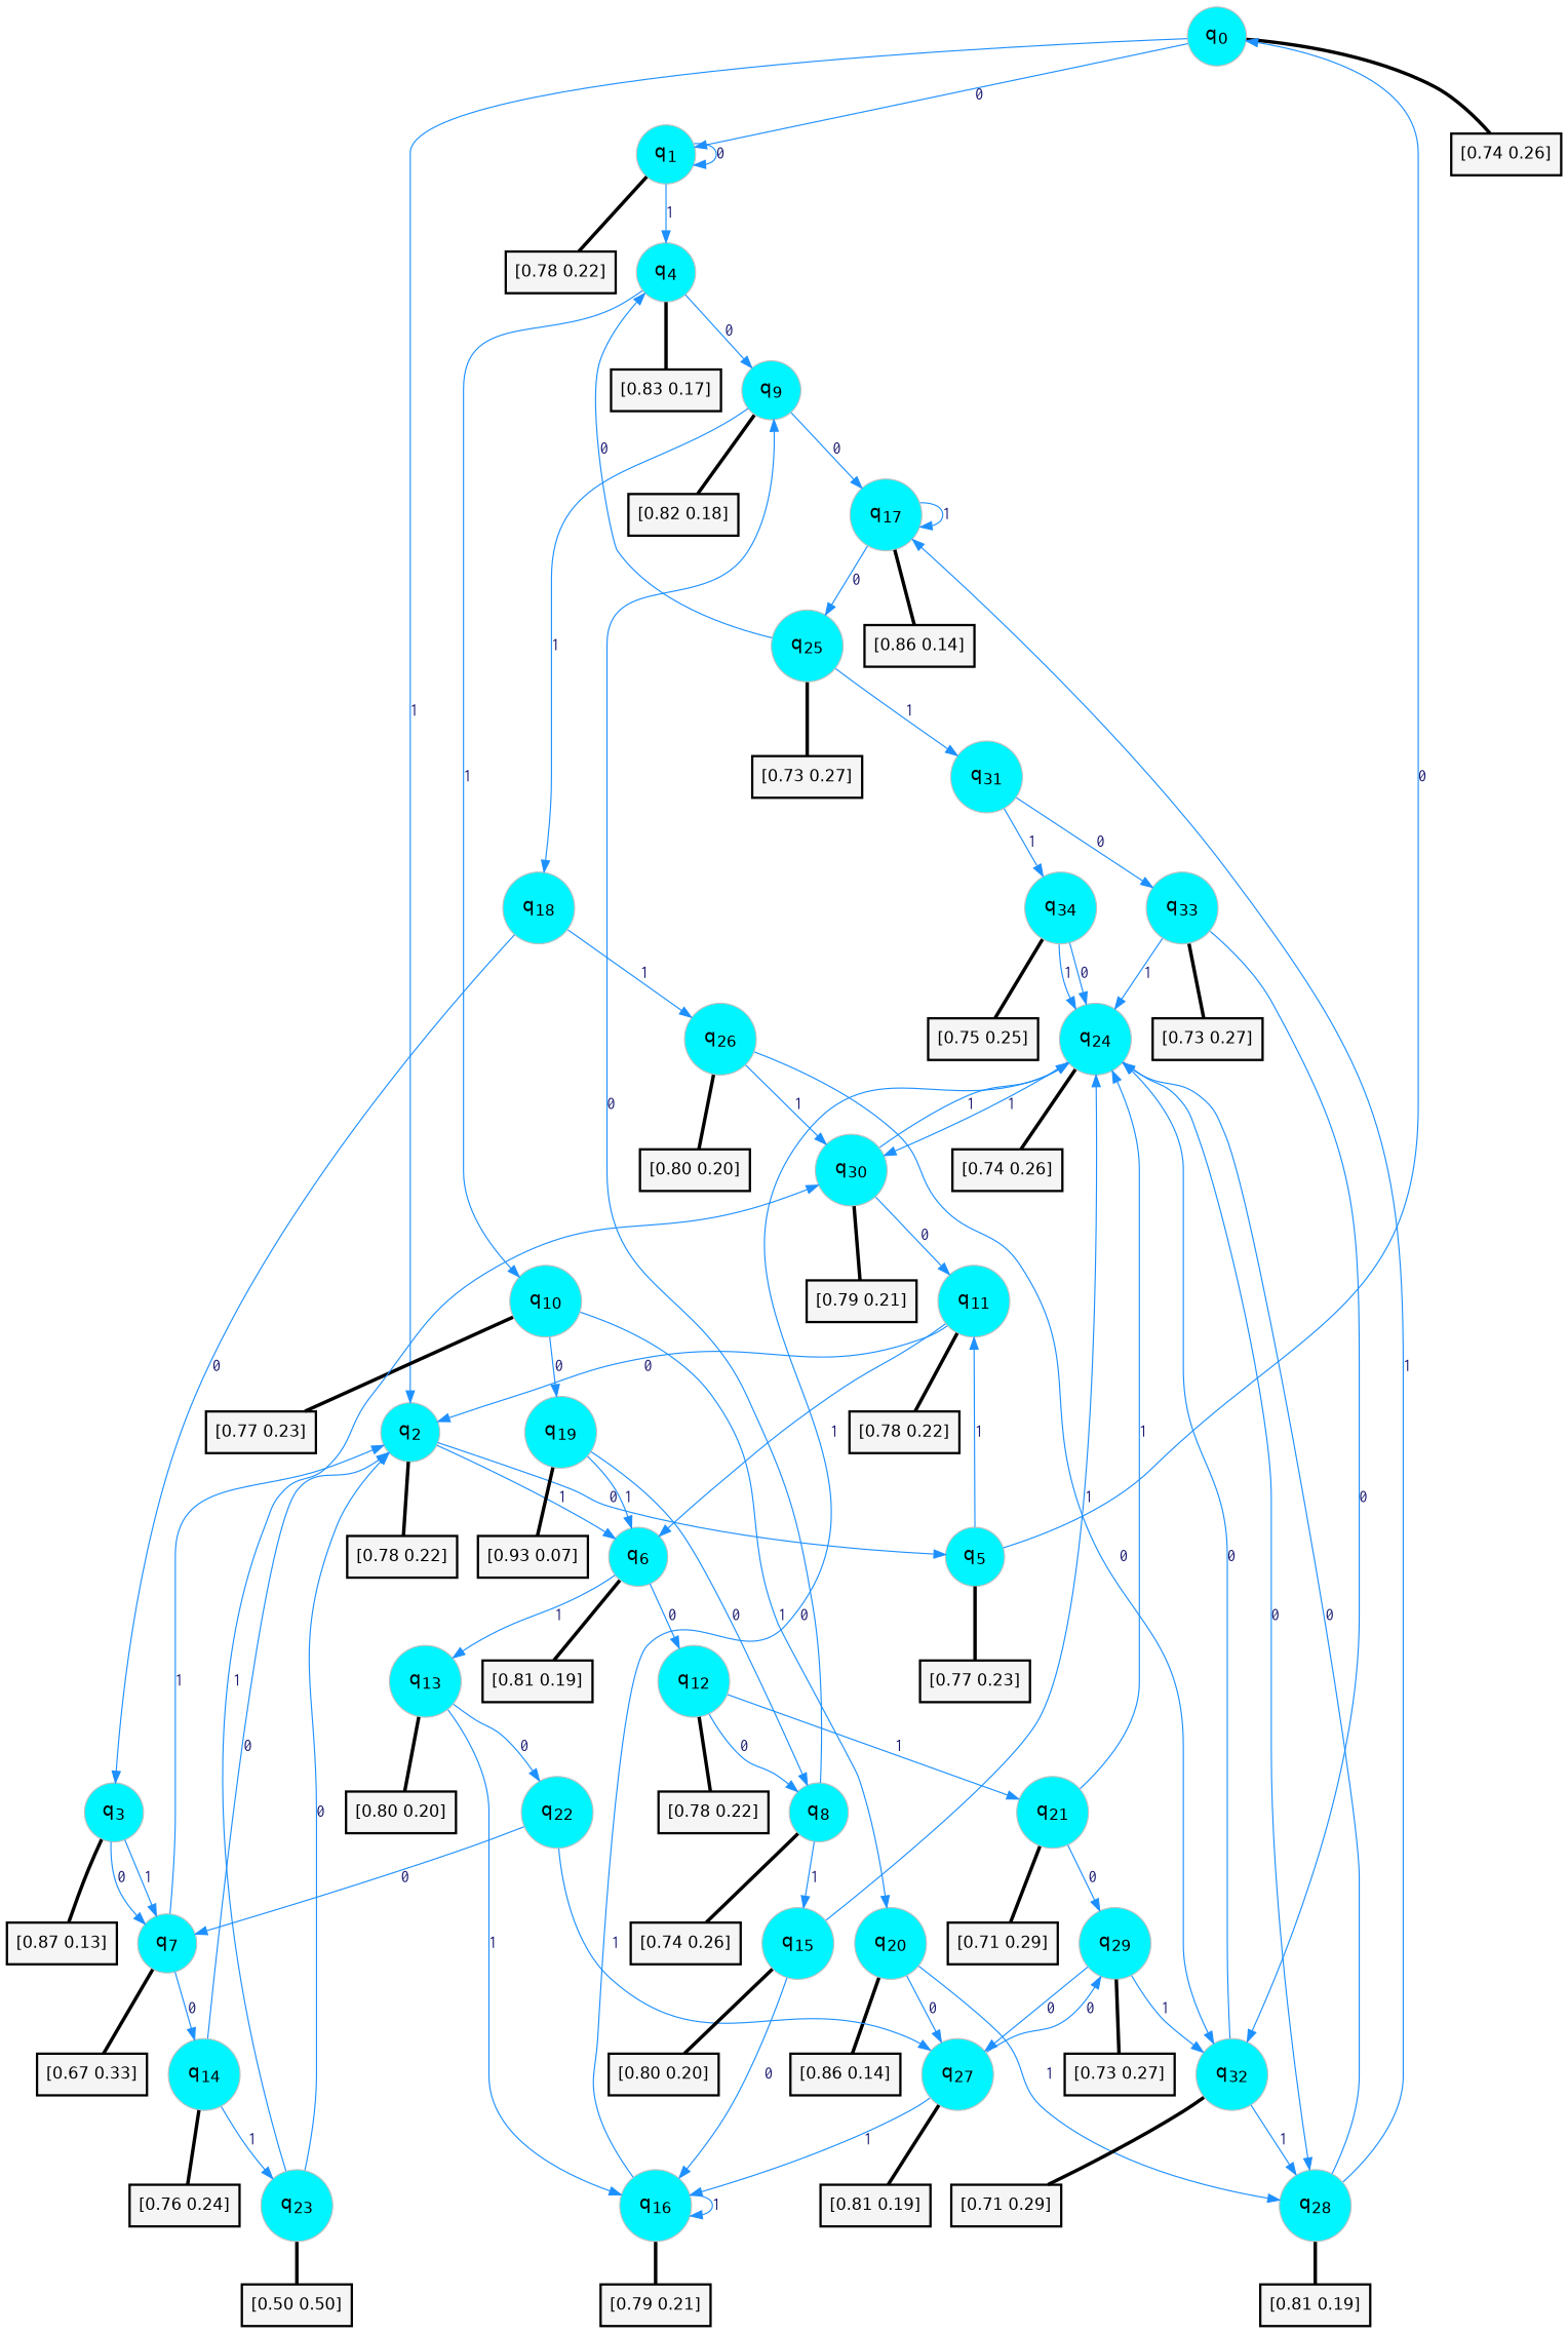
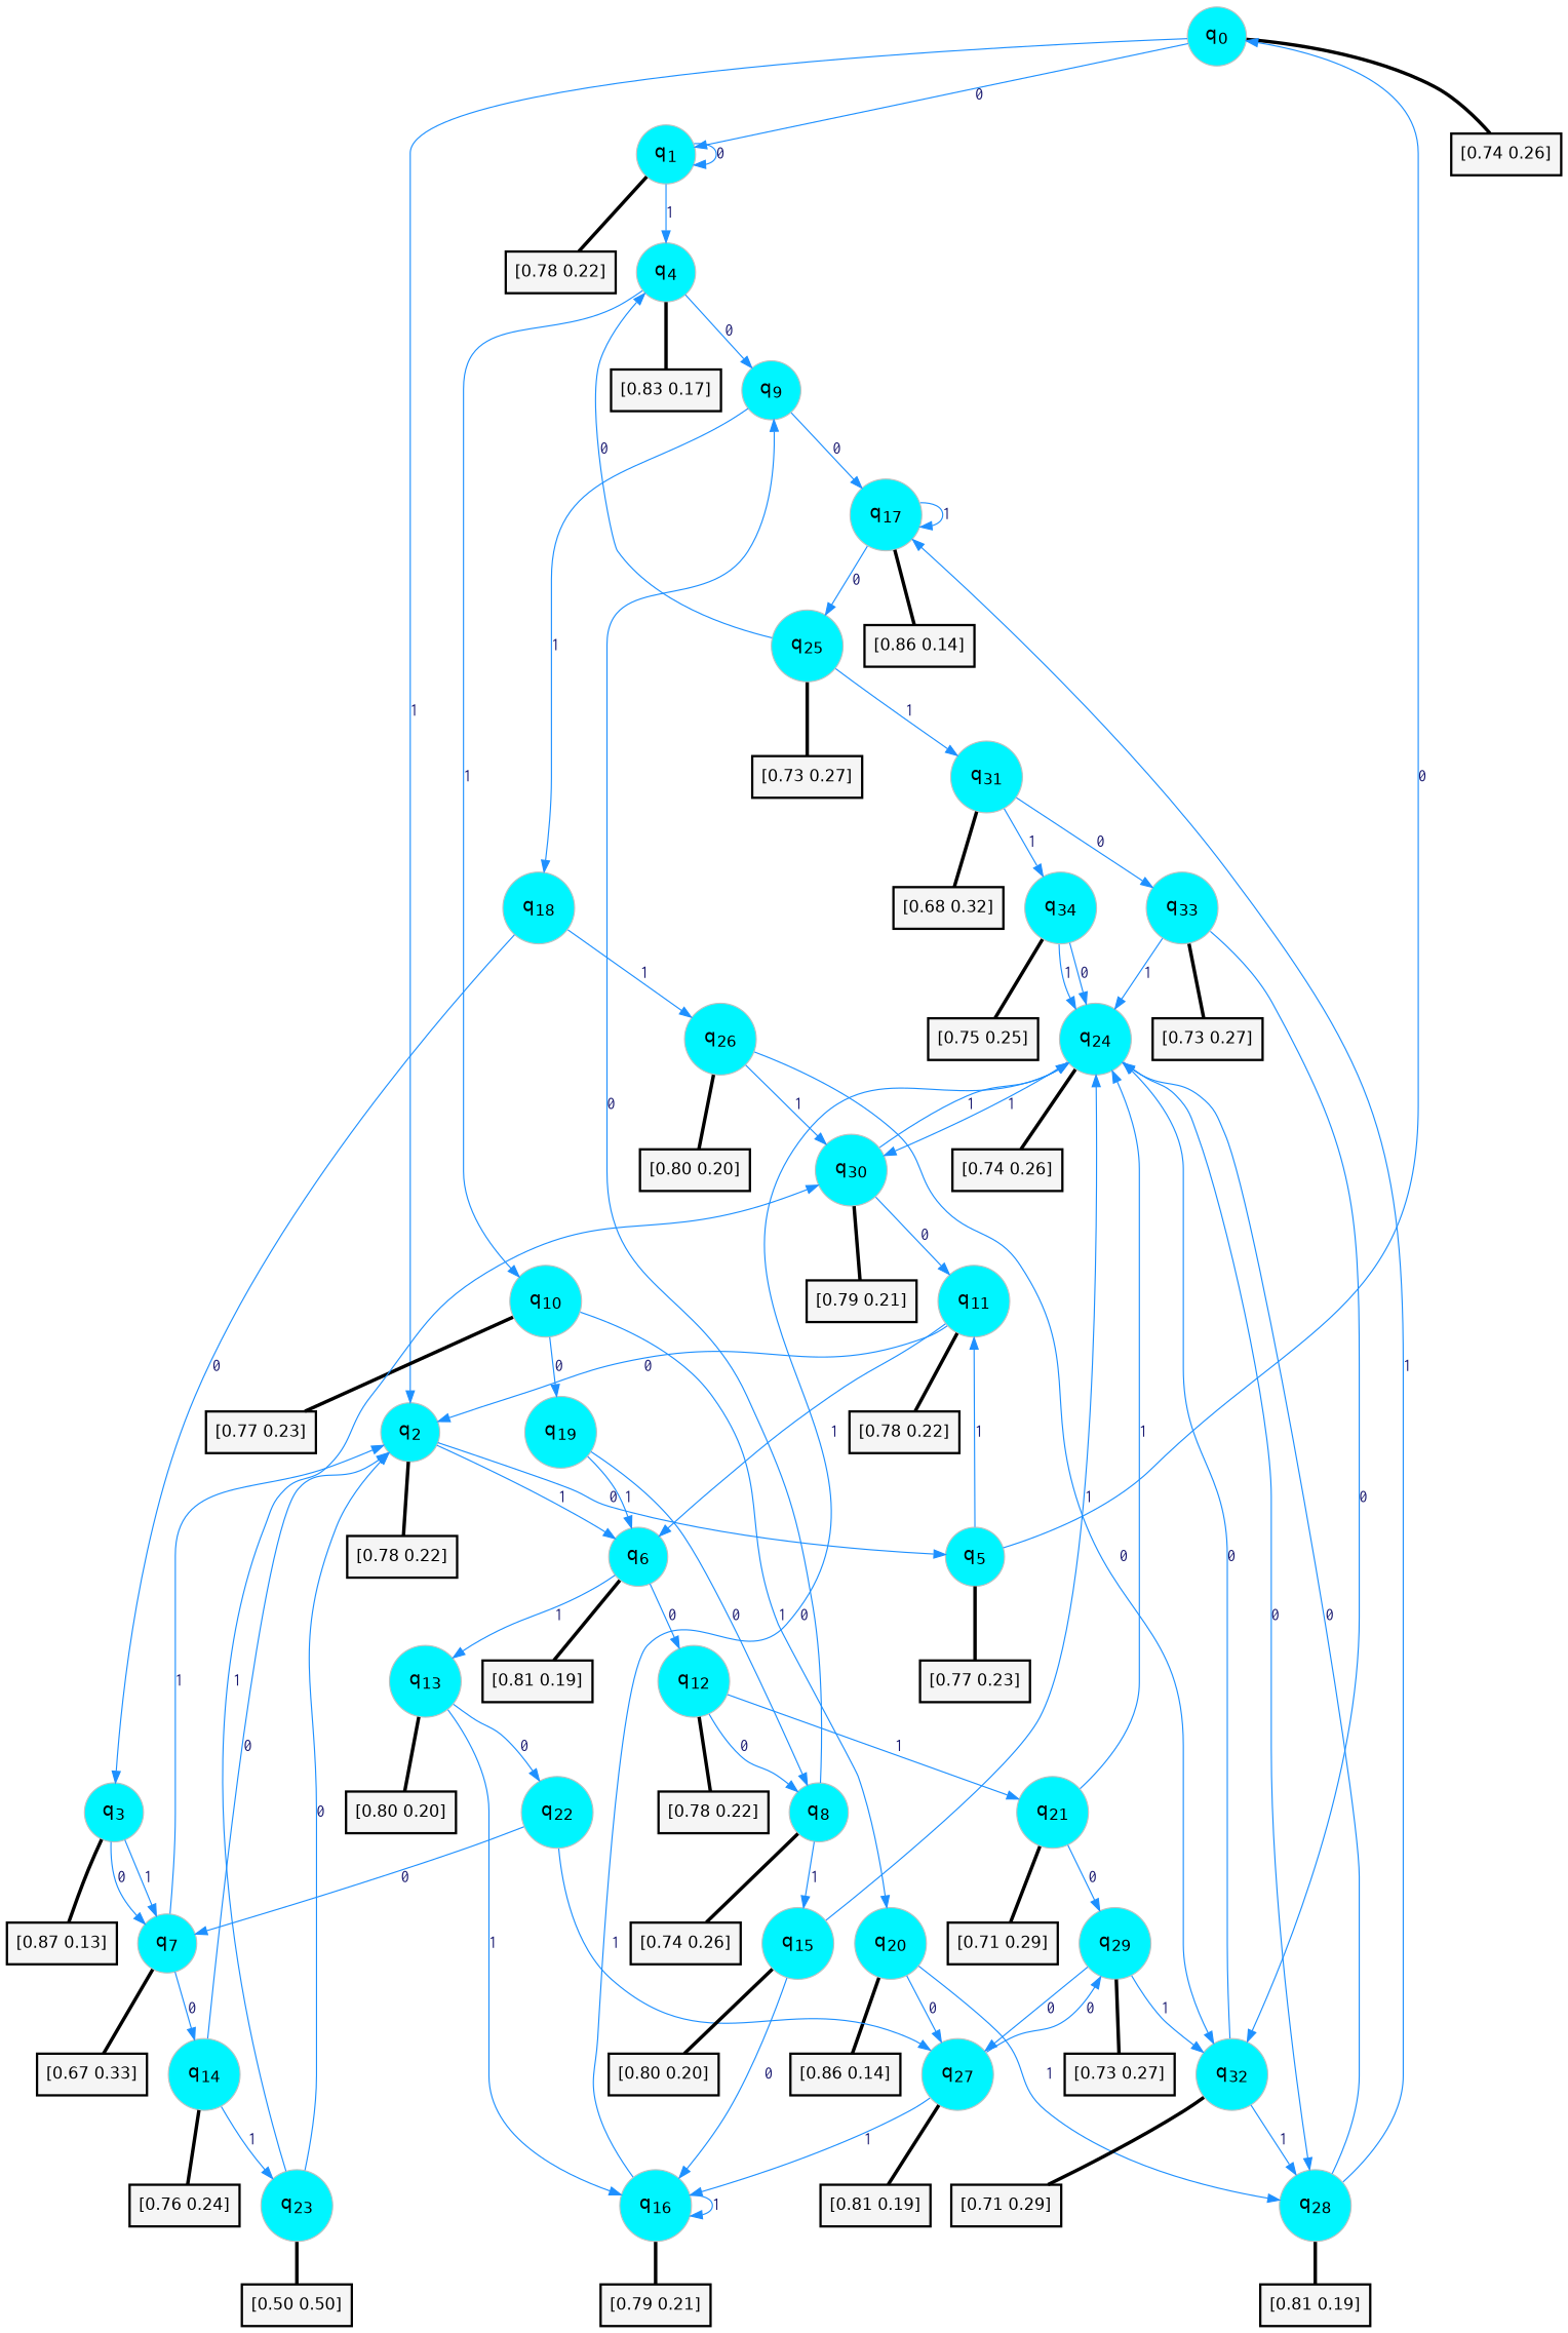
  digraph {
    rankdir=TD
    node [color=gray fillcolor=turquoise1 fontcolor=black fontname=Helvetica fontsize=16 fontweight=bold shape=circle style=filled]
    edge [arrowsize=1 color=dodgerblue1 fontcolor=midnightblue fontname=courier fontweight=bold penwidth=1 style=solid weight=20]
    n1 [label=<q<SUB>0</SUB>>]
    n2 [label=<q<SUB>1</SUB>>]
    n3 [label=<q<SUB>2</SUB>>]
    n4 [color=black fillcolor=whitesmoke fontsize=14 label="[0.74 0.26]" penwidth=2 shape=box]
    n5 [label=<q<SUB>4</SUB>>]
    n6 [color=black fillcolor=whitesmoke fontsize=14 label="[0.78 0.22]" penwidth=2 shape=box]
    n7 [label=<q<SUB>5</SUB>>]
    n8 [label=<q<SUB>6</SUB>>]
    n9 [color=black fillcolor=whitesmoke fontsize=14 label="[0.78 0.22]" penwidth=2 shape=box]
    n10 [label=<q<SUB>9</SUB>>]
    n11 [label=<q<SUB>10</SUB>>]
    n12 [color=black fillcolor=whitesmoke fontsize=14 label="[0.83 0.17]" penwidth=2 shape=box]
    n13 [label=<q<SUB>11</SUB>>]
    n14 [color=black fillcolor=whitesmoke fontsize=14 label="[0.77 0.23]" penwidth=2 shape=box]
    n15 [label=<q<SUB>12</SUB>>]
    n16 [label=<q<SUB>13</SUB>>]
    n17 [color=black fillcolor=whitesmoke fontsize=14 label="[0.81 0.19]" penwidth=2 shape=box]
    n18 [label=<q<SUB>3</SUB>>]
    n19 [label=<q<SUB>7</SUB>>]
    n20 [color=black fillcolor=whitesmoke fontsize=14 label="[0.87 0.13]" penwidth=2 shape=box]
    n21 [label=<q<SUB>14</SUB>>]
    n22 [color=black fillcolor=whitesmoke fontsize=14 label="[0.67 0.33]" penwidth=2 shape=box]
    n23 [label=<q<SUB>17</SUB>>]
    n24 [label=<q<SUB>18</SUB>>]
-   n25 [color=black fillcolor=whitesmoke fontsize=14 label="[0.82 0.18]" penwidth=2 shape=box]
    n26 [label=<q<SUB>19</SUB>>]
    n27 [label=<q<SUB>20</SUB>>]
    n28 [color=black fillcolor=whitesmoke fontsize=14 label="[0.77 0.23]" penwidth=2 shape=box]
    n29 [color=black fillcolor=whitesmoke fontsize=14 label="[0.78 0.22]" penwidth=2 shape=box]
    n30 [label=<q<SUB>8</SUB>>]
    n31 [label=<q<SUB>21</SUB>>]
    n32 [color=black fillcolor=whitesmoke fontsize=14 label="[0.78 0.22]" penwidth=2 shape=box]
    n33 [label=<q<SUB>16</SUB>>]
    n34 [label=<q<SUB>22</SUB>>]
    n35 [color=black fillcolor=whitesmoke fontsize=14 label="[0.80 0.20]" penwidth=2 shape=box]
    n36 [label=<q<SUB>23</SUB>>]
    n37 [color=black fillcolor=whitesmoke fontsize=14 label="[0.76 0.24]" penwidth=2 shape=box]
    n38 [label=<q<SUB>15</SUB>>]
    n39 [color=black fillcolor=whitesmoke fontsize=14 label="[0.74 0.26]" penwidth=2 shape=box]
    n40 [label=<q<SUB>24</SUB>>]
    n41 [color=black fillcolor=whitesmoke fontsize=14 label="[0.80 0.20]" penwidth=2 shape=box]
    n42 [label=<q<SUB>25</SUB>>]
    n43 [color=black fillcolor=whitesmoke fontsize=14 label="[0.86 0.14]" penwidth=2 shape=box]
    n44 [label=<q<SUB>26</SUB>>]
-   n45 [color=black fillcolor=whitesmoke fontsize=14 label="[0.93 0.07]" penwidth=2 shape=box]
    n46 [label=<q<SUB>27</SUB>>]
    n47 [label=<q<SUB>28</SUB>>]
    n48 [color=black fillcolor=whitesmoke fontsize=14 label="[0.86 0.14]" penwidth=2 shape=box]
    n49 [label=<q<SUB>29</SUB>>]
    n50 [color=black fillcolor=whitesmoke fontsize=14 label="[0.71 0.29]" penwidth=2 shape=box]
    n51 [color=black fillcolor=whitesmoke fontsize=14 label="[0.79 0.21]" penwidth=2 shape=box]
    n52 [label=<q<SUB>30</SUB>>]
    n53 [color=black fillcolor=whitesmoke fontsize=14 label="[0.50 0.50]" penwidth=2 shape=box]
    n54 [color=black fillcolor=whitesmoke fontsize=14 label="[0.74 0.26]" penwidth=2 shape=box]
    n55 [label=<q<SUB>31</SUB>>]
    n56 [color=black fillcolor=whitesmoke fontsize=14 label="[0.73 0.27]" penwidth=2 shape=box]
    n57 [label=<q<SUB>32</SUB>>]
    n58 [color=black fillcolor=whitesmoke fontsize=14 label="[0.80 0.20]" penwidth=2 shape=box]
    n59 [color=black fillcolor=whitesmoke fontsize=14 label="[0.81 0.19]" penwidth=2 shape=box]
    n60 [color=black fillcolor=whitesmoke fontsize=14 label="[0.81 0.19]" penwidth=2 shape=box]
    n61 [color=black fillcolor=whitesmoke fontsize=14 label="[0.73 0.27]" penwidth=2 shape=box]
    n62 [color=black fillcolor=whitesmoke fontsize=14 label="[0.79 0.21]" penwidth=2 shape=box]
    n63 [label=<q<SUB>33</SUB>>]
    n64 [label=<q<SUB>34</SUB>>]
+   n65 [color=black fillcolor=whitesmoke fontsize=14 label="[0.68 0.32]" penwidth=2 shape=box]
    n66 [color=black fillcolor=whitesmoke fontsize=14 label="[0.71 0.29]" penwidth=2 shape=box]
    n67 [color=black fillcolor=whitesmoke fontsize=14 label="[0.73 0.27]" penwidth=2 shape=box]
    n68 [color=black fillcolor=whitesmoke fontsize=14 label="[0.75 0.25]" penwidth=2 shape=box]
    n1 -> n2 [label=0]
    n1 -> n3 [label=1]
    n1 -> n4 [arrowhead=none color=black penwidth=3]
    n2 -> n2 [label=0]
    n2 -> n5 [label=1]
    n2 -> n6 [arrowhead=none color=black penwidth=3]
    n3 -> n7 [label=0]
    n3 -> n8 [label=1]
    n3 -> n9 [arrowhead=none color=black penwidth=3]
    n5 -> n10 [label=0]
    n5 -> n11 [label=1]
    n5 -> n12 [arrowhead=none color=black penwidth=3]
    n7 -> n1 [label=0]
    n7 -> n13 [label=1]
    n7 -> n14 [arrowhead=none color=black penwidth=3]
    n8 -> n15 [label=0]
    n8 -> n16 [label=1]
    n8 -> n17 [arrowhead=none color=black penwidth=3]
    n10 -> n23 [label=0]
    n10 -> n24 [label=1]
-   n10 -> n25 [arrowhead=none color=black penwidth=3]
    n11 -> n26 [label=0]
    n11 -> n27 [label=1]
    n11 -> n28 [arrowhead=none color=black penwidth=3]
    n13 -> n3 [label=0]
    n13 -> n8 [label=1]
    n13 -> n29 [arrowhead=none color=black penwidth=3]
    n15 -> n30 [label=0]
    n15 -> n31 [label=1]
    n15 -> n32 [arrowhead=none color=black penwidth=3]
    n16 -> n33 [label=1]
    n16 -> n34 [label=0]
    n16 -> n35 [arrowhead=none color=black penwidth=3]
    n18 -> n19 [label=0]
    n18 -> n19 [label=1]
    n18 -> n20 [arrowhead=none color=black penwidth=3]
    n19 -> n3 [label=1]
    n19 -> n21 [label=0]
    n19 -> n22 [arrowhead=none color=black penwidth=3]
    n21 -> n3 [label=0]
    n21 -> n36 [label=1]
    n21 -> n37 [arrowhead=none color=black penwidth=3]
    n23 -> n23 [label=1]
    n23 -> n42 [label=0]
    n23 -> n43 [arrowhead=none color=black penwidth=3]
    n24 -> n18 [label=0]
    n24 -> n44 [label=1]
    n26 -> n8 [label=1]
    n26 -> n30 [label=0]
-   n26 -> n45 [arrowhead=none color=black penwidth=3]
    n27 -> n46 [label=0]
    n27 -> n47 [label=1]
    n27 -> n48 [arrowhead=none color=black penwidth=3]
    n30 -> n10 [label=0]
    n30 -> n38 [label=1]
    n30 -> n39 [arrowhead=none color=black penwidth=3]
    n31 -> n40 [label=1]
    n31 -> n49 [label=0]
    n31 -> n50 [arrowhead=none color=black penwidth=3]
    n33 -> n33 [label=1]
    n33 -> n40 [label=0]
    n33 -> n51 [arrowhead=none color=black penwidth=3]
    n34 -> n19 [label=0]
    n34 -> n46 [label=1]
    n36 -> n3 [label=0]
    n36 -> n52 [label=1]
    n36 -> n53 [arrowhead=none color=black penwidth=3]
    n38 -> n33 [label=0]
    n38 -> n40 [label=1]
    n38 -> n41 [arrowhead=none color=black penwidth=3]
    n40 -> n47 [label=0]
    n40 -> n52 [label=1]
    n40 -> n54 [arrowhead=none color=black penwidth=3]
    n42 -> n5 [label=0]
    n42 -> n55 [label=1]
    n42 -> n56 [arrowhead=none color=black penwidth=3]
    n44 -> n52 [label=1]
    n44 -> n57 [label=0]
    n44 -> n58 [arrowhead=none color=black penwidth=3]
    n46 -> n33 [label=1]
    n46 -> n49 [label=0]
    n46 -> n59 [arrowhead=none color=black penwidth=3]
    n47 -> n23 [label=1]
    n47 -> n40 [label=0]
    n47 -> n60 [arrowhead=none color=black penwidth=3]
    n49 -> n46 [label=0]
    n49 -> n57 [label=1]
    n49 -> n61 [arrowhead=none color=black penwidth=3]
    n52 -> n13 [label=0]
    n52 -> n40 [label=1]
    n52 -> n62 [arrowhead=none color=black penwidth=3]
    n55 -> n63 [label=0]
    n55 -> n64 [label=1]
+   n55 -> n65 [arrowhead=none color=black penwidth=3]
    n57 -> n40 [label=0]
    n57 -> n47 [label=1]
    n57 -> n66 [arrowhead=none color=black penwidth=3]
    n63 -> n40 [label=1]
    n63 -> n57 [label=0]
    n63 -> n67 [arrowhead=none color=black penwidth=3]
    n64 -> n40 [label=0]
    n64 -> n40 [label=1]
    n64 -> n68 [arrowhead=none color=black penwidth=3]
  }
